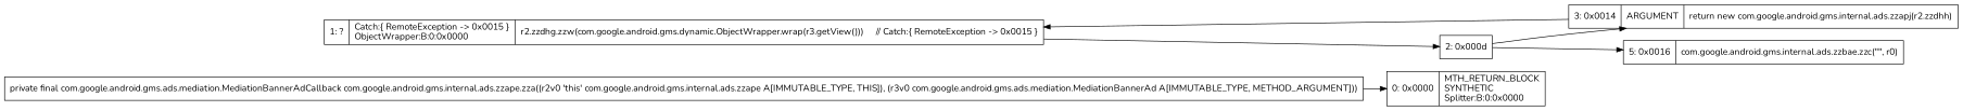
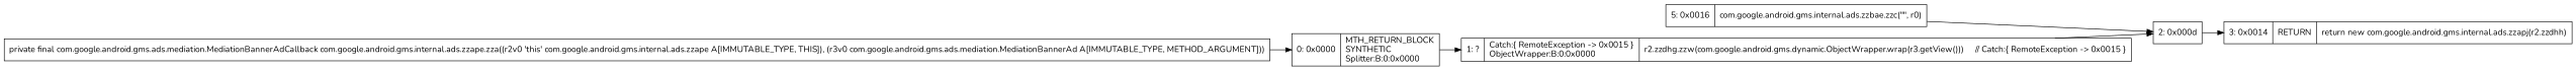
  digraph {
    fontname=Nunito
    rankdir=LR
    node [fontname=Nunito shape=record]
    edge [fontname=Nunito]
    n1 [label="{0\:\ 0x0000|MTH_RETURN_BLOCK\lSYNTHETIC\lSplitter:B:0:0x0000\l}"]
    n2 [label="{1\:\ ?|Catch:\{ RemoteException \-\> 0x0015 \}\lObjectWrapper:B:0:0x0000\l|r2.zzdhg.zzw(com.google.android.gms.dynamic.ObjectWrapper.wrap(r3.getView()))     \/\/ Catch:\{ RemoteException \-\> 0x0015 \}\l}"]
    n3 [label="{2\:\ 0x000d}"]
-   n4 [label="{3\:\ 0x0014|ARGUMENT\l|return new com.google.android.gms.internal.ads.zzapj(r2.zzdhh)\l}"]
+   n4 [label="{3\:\ 0x0014|RETURN\l|return new com.google.android.gms.internal.ads.zzapj(r2.zzdhh)\l}"]
    n5 [label="{5\:\ 0x0016|com.google.android.gms.internal.ads.zzbae.zzc(\"\", r0)\l}"]
    n6 [label="{private final com.google.android.gms.ads.mediation.MediationBannerAdCallback com.google.android.gms.internal.ads.zzape.zza((r2v0 'this' com.google.android.gms.internal.ads.zzape A[IMMUTABLE_TYPE, THIS]), (r3v0 com.google.android.gms.ads.mediation.MediationBannerAd A[IMMUTABLE_TYPE, METHOD_ARGUMENT])) }"]
-   n4 -> n2
+   n1 -> n2
    n2 -> n3
    n3 -> n4
-   n3 -> n5
+   n5 -> n3
    n6 -> n1
  }
